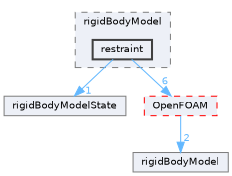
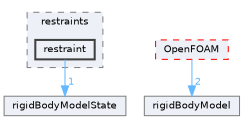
  digraph {
    compound=true
    node [color=grey50 fillcolor="#edf0f7" fontname=Helvetica fontsize=10 shape=box style=filled]
    edge [color=steelblue1 fontcolor=steelblue1 fontname=Helvetica fontsize=10 labeldistance=1.5 labelfontname=Helvetica labelfontsize=10]
    n1 [color=grey25 height=0.2 label=restraint style="filled,bold" width=0.4]
    n2 [height=0.2 label=rigidBodyModelState width=0.4]
    n3 [color=red height=0.2 label=OpenFOAM style="filled,dashed" width=0.4]
    n4 [height=0.2 label=rigidBodyModel width=0.4]
    subgraph cluster_1 {
      bgcolor="#edf0f7"
      fontname=Helvetica
      fontsize=10
-     label=rigidBodyModel
+     label=restraints
      pencolor=grey50
      style="filled,dashed"
      n1
    }
    n1 -> n2 [headlabel=1]
-   n1 -> n3 [headlabel=6]
    n3 -> n4 [headlabel=2]
  }
